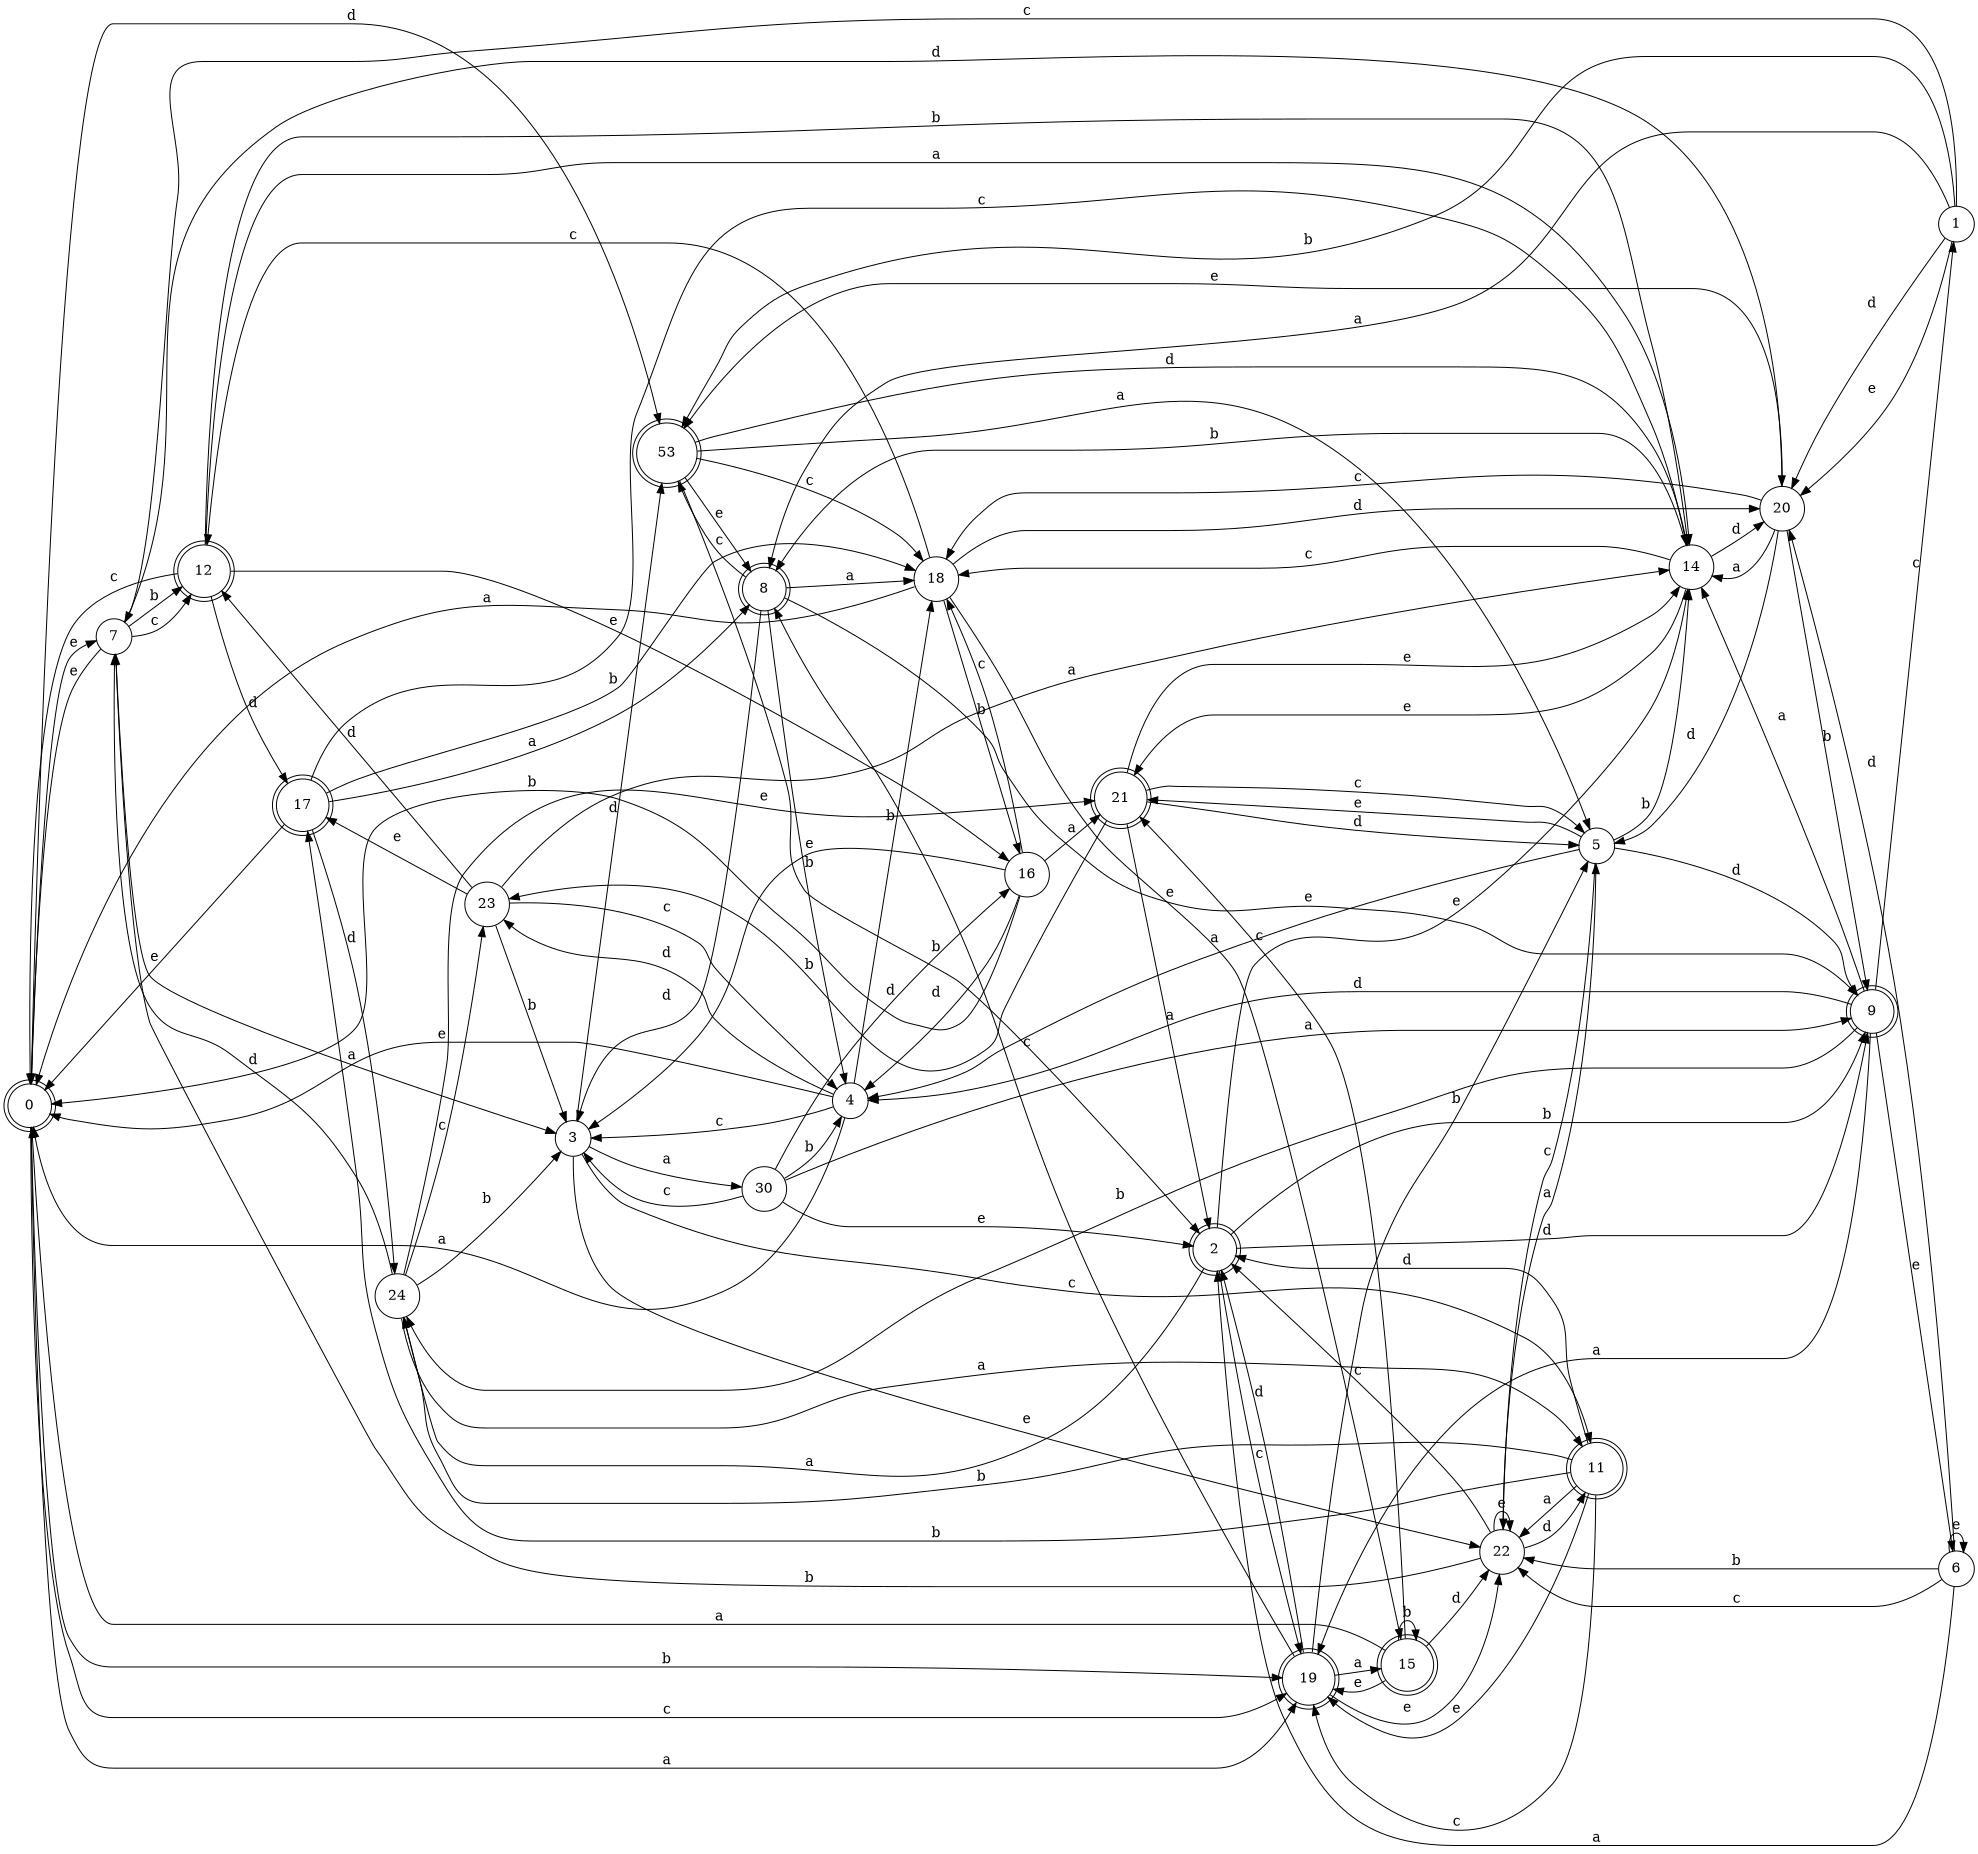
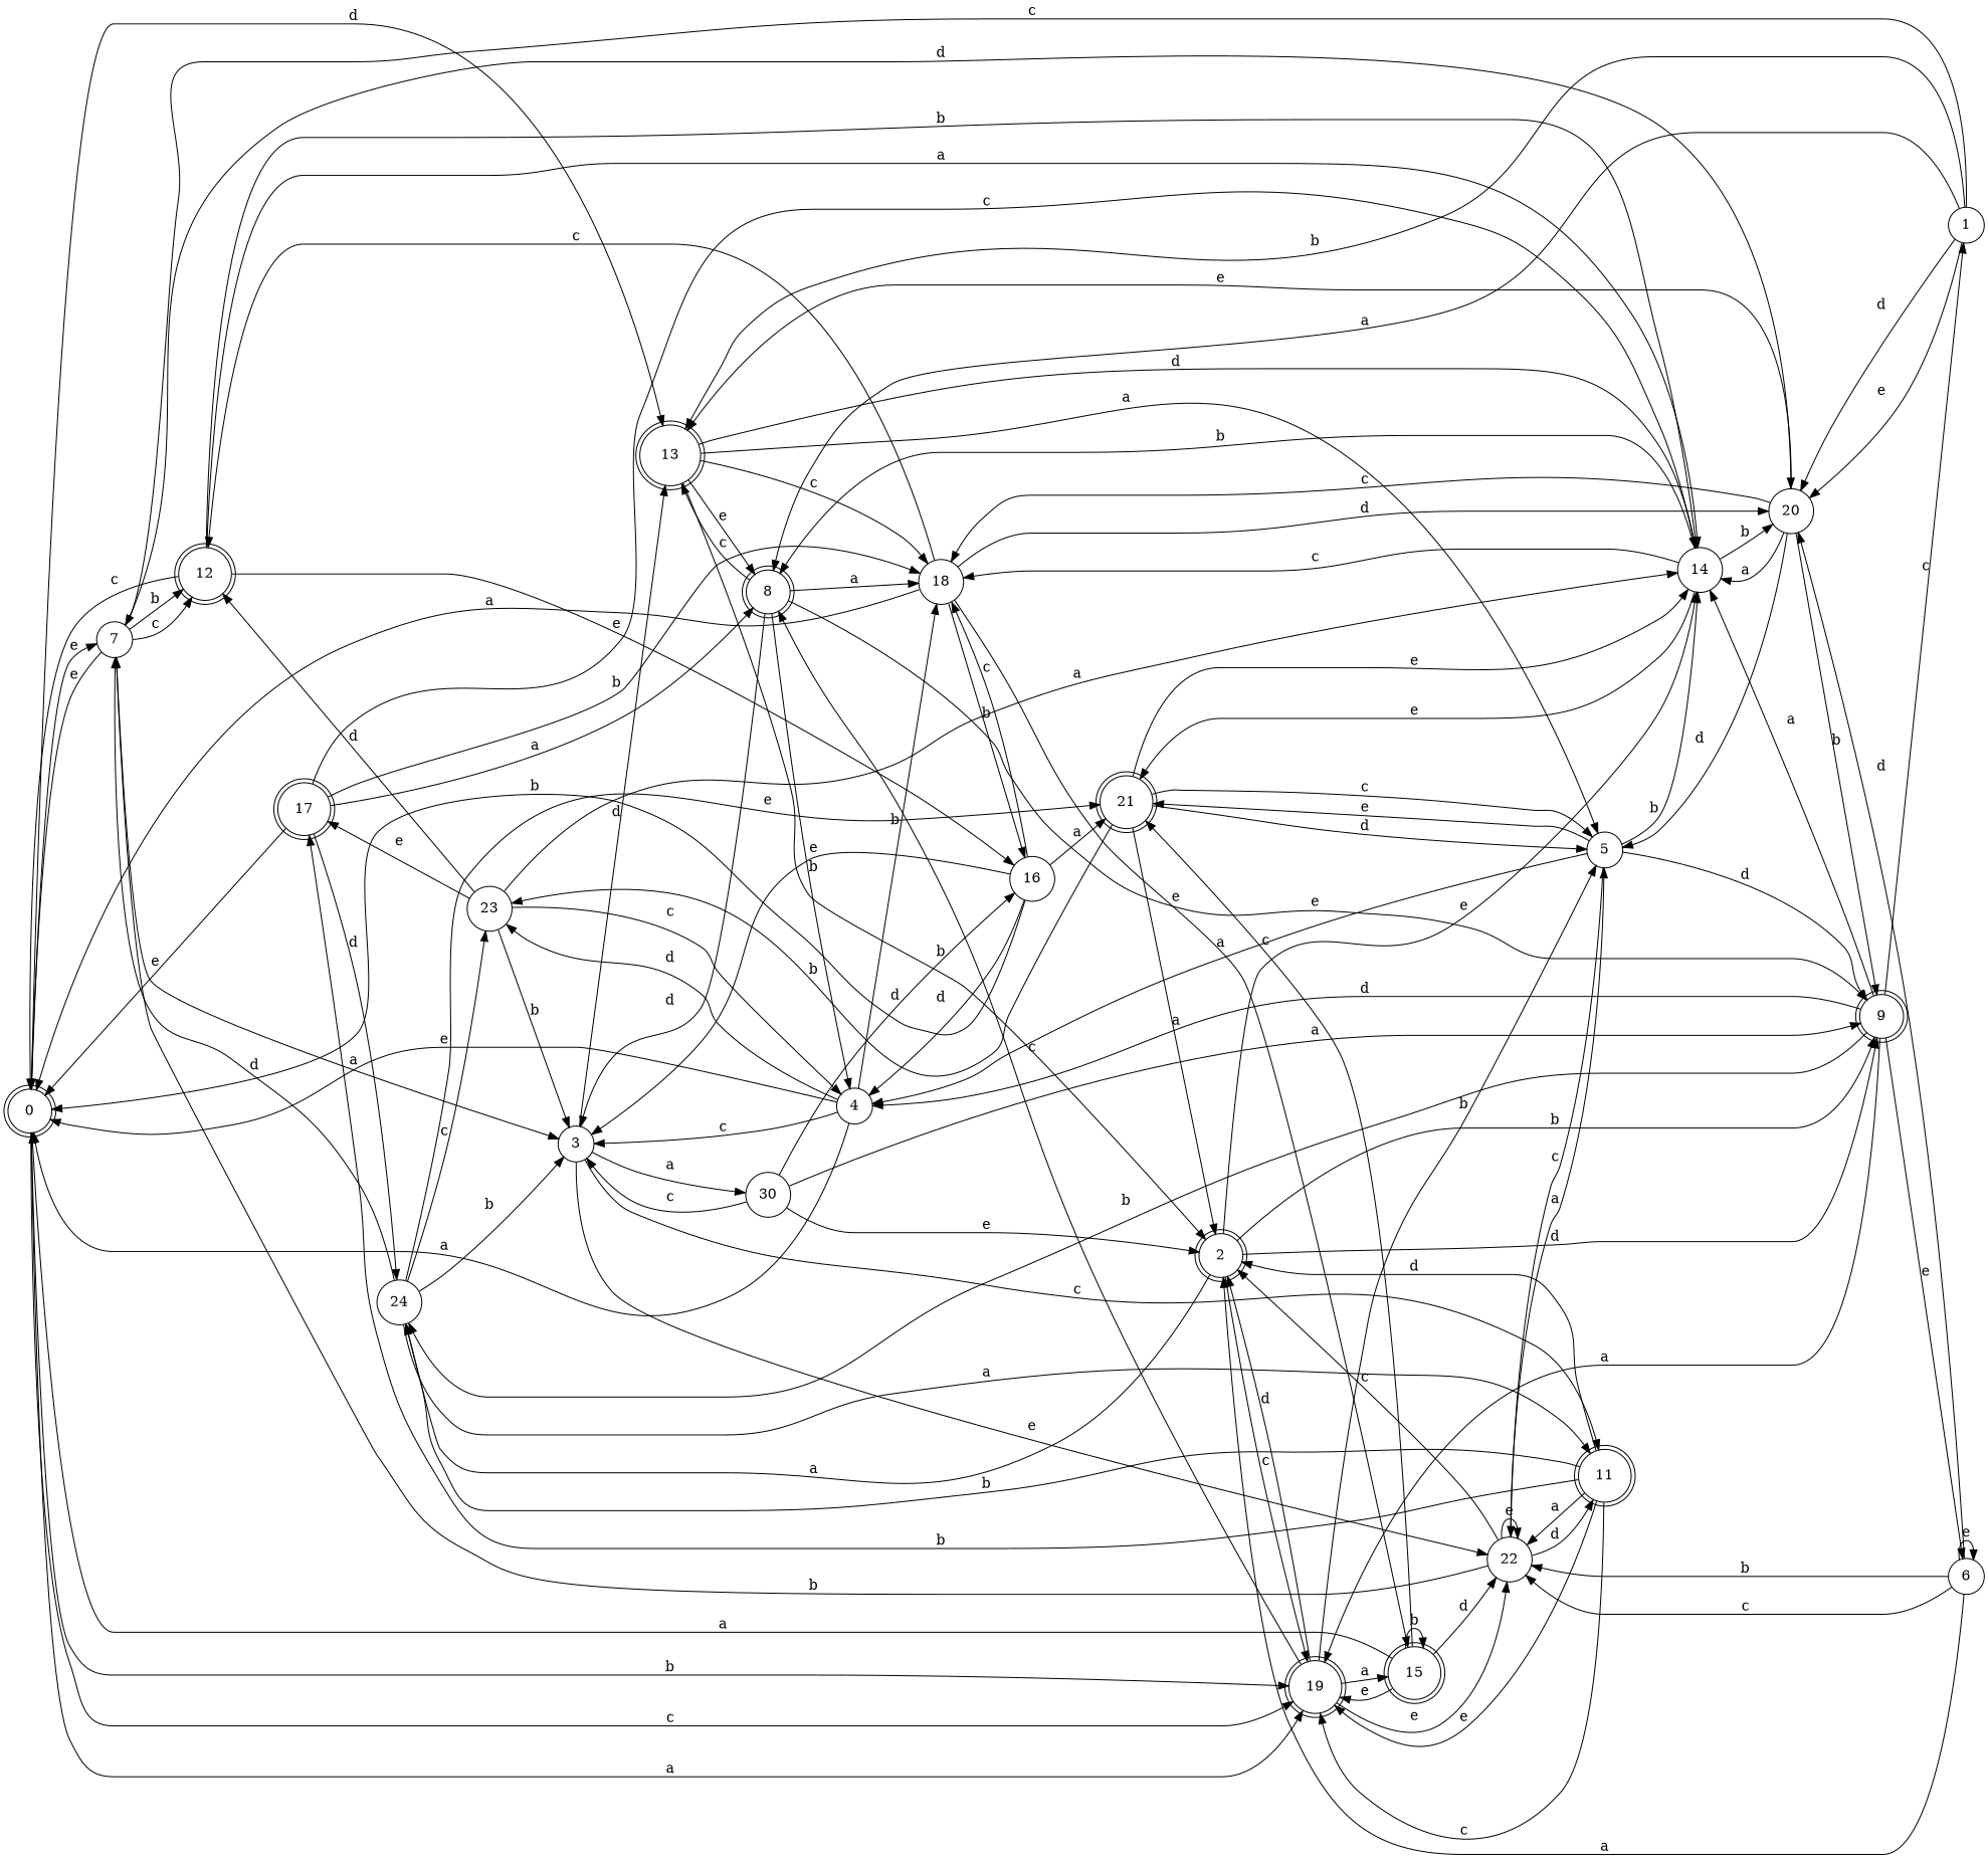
  digraph {
    rankdir=LR
    node [color=black fillcolor=white shape=circle style=filled]
    n1 [label=0 shape=doublecircle style="rounded,filled"]
    n2 [label=7]
-   n3 [label=53 shape=doublecircle style="rounded,filled"]
+   n3 [label=13 shape=doublecircle style="rounded,filled"]
    n4 [label=19 shape=doublecircle style="rounded,filled"]
    n5 [label=20]
    n6 [label=3]
    n7 [label=12 shape=doublecircle style="rounded,filled"]
    n8 [label=8 shape=doublecircle style="rounded,filled"]
    n9 [label=2 shape=doublecircle style="rounded,filled"]
    n10 [label=14]
    n11 [label=18]
    n12 [label=5]
    n13 [label=22]
    n14 [label=15 shape=doublecircle style="rounded,filled"]
    n15 [label=1]
    n16 [label=9 shape=doublecircle style="rounded,filled"]
    n17 [label=4]
    n18 [label=24]
    n19 [label=6]
    n20 [label=21 shape=doublecircle style="rounded,filled"]
    n21 [label=11 shape=doublecircle style="rounded,filled"]
    n22 [label=23]
    n23 [label=30]
    n24 [label=16]
    n25 [label=17 shape=doublecircle style="rounded,filled"]
    n1 -> n2 [label=e]
    n1 -> n3 [label=d]
    n1 -> n4 [label=a]
    n1 -> n4 [label=b]
    n1 -> n4 [label=c]
    n2 -> n1 [label=e]
    n2 -> n5 [label=d]
    n2 -> n6 [label=a]
    n2 -> n7 [label=b]
    n2 -> n7 [label=c]
    n3 -> n8 [label=e]
    n3 -> n9 [label=b]
    n3 -> n10 [label=d]
    n3 -> n11 [label=c]
    n3 -> n12 [label=a]
    n4 -> n8 [label=c]
    n4 -> n9 [label=d]
    n4 -> n12 [label=b]
    n4 -> n13 [label=e]
    n4 -> n14 [label=a]
    n5 -> n3 [label=e]
    n5 -> n10 [label=a]
    n5 -> n11 [label=c]
    n5 -> n12 [label=d]
    n5 -> n16 [label=b]
    n6 -> n3 [label=d]
    n6 -> n13 [label=e]
    n6 -> n21 [label=c]
    n6 -> n23 [label=a]
    n7 -> n1 [label=c]
    n7 -> n10 [label=a]
    n7 -> n10 [label=b]
    n7 -> n24 [label=e]
-   n7 -> n25 [label=d]
    n8 -> n3 [label=c]
    n8 -> n6 [label=d]
    n8 -> n11 [label=a]
    n8 -> n16 [label=e]
    n8 -> n17 [label=b]
    n9 -> n4 [label=c]
    n9 -> n10 [label=e]
    n9 -> n16 [label=b]
    n9 -> n16 [label=d]
    n9 -> n18 [label=a]
-   n10 -> n5 [label=d]
+   n10 -> n5 [label=b]
    n10 -> n8 [label=b]
    n10 -> n11 [label=c]
    n10 -> n20 [label=e]
    n11 -> n1 [label=a]
    n11 -> n5 [label=d]
    n11 -> n7 [label=c]
    n11 -> n14 [label=e]
    n11 -> n24 [label=b]
    n12 -> n10 [label=b]
    n12 -> n13 [label=c]
    n12 -> n16 [label=d]
    n12 -> n17 [label=a]
    n12 -> n20 [label=e]
    n13 -> n2 [label=b]
    n13 -> n9 [label=c]
    n13 -> n12 [label=a]
    n13 -> n13 [label=e]
    n13 -> n21 [label=d]
    n14 -> n1 [label=a]
    n14 -> n4 [label=e]
    n14 -> n13 [label=d]
    n14 -> n14 [label=b]
    n14 -> n20 [label=c]
    n15 -> n2 [label=c]
    n15 -> n3 [label=b]
    n15 -> n5 [label=d]
    n15 -> n5 [label=e]
    n15 -> n8 [label=a]
    n16 -> n4 [label=a]
    n16 -> n10 [label=a]
    n16 -> n15 [label=c]
    n16 -> n17 [label=d]
    n16 -> n18 [label=b]
    n16 -> n19 [label=e]
    n17 -> n1 [label=a]
    n17 -> n1 [label=e]
    n17 -> n6 [label=c]
    n17 -> n11 [label=b]
    n17 -> n22 [label=d]
    n18 -> n2 [label=d]
    n18 -> n6 [label=b]
    n18 -> n20 [label=e]
    n18 -> n21 [label=a]
    n18 -> n22 [label=c]
    n19 -> n5 [label=d]
    n19 -> n9 [label=a]
    n19 -> n13 [label=b]
    n19 -> n13 [label=c]
    n19 -> n19 [label=e]
    n20 -> n9 [label=a]
    n20 -> n10 [label=e]
    n20 -> n12 [label=c]
    n20 -> n12 [label=d]
    n20 -> n22 [label=b]
    n21 -> n4 [label=c]
    n21 -> n4 [label=e]
    n21 -> n9 [label=d]
    n21 -> n13 [label=a]
    n21 -> n18 [label=b]
    n21 -> n25 [label=b]
    n22 -> n6 [label=b]
    n22 -> n7 [label=d]
    n22 -> n10 [label=a]
    n22 -> n17 [label=c]
    n22 -> n25 [label=e]
    n23 -> n6 [label=c]
    n23 -> n9 [label=e]
    n23 -> n16 [label=a]
-   n23 -> n17 [label=b]
    n23 -> n24 [label=d]
    n24 -> n1 [label=b]
    n24 -> n6 [label=e]
    n24 -> n11 [label=c]
    n24 -> n17 [label=d]
    n24 -> n20 [label=a]
    n25 -> n1 [label=e]
    n25 -> n8 [label=a]
    n25 -> n10 [label=c]
    n25 -> n11 [label=b]
    n25 -> n18 [label=d]
  }
